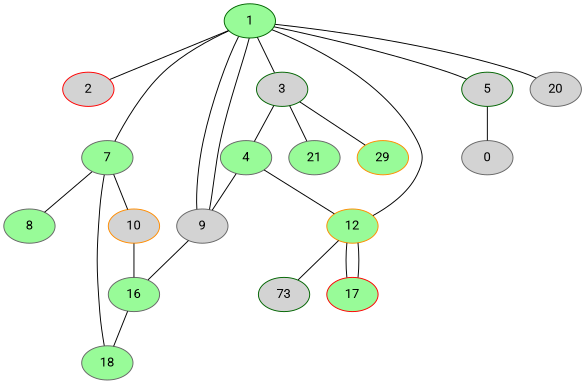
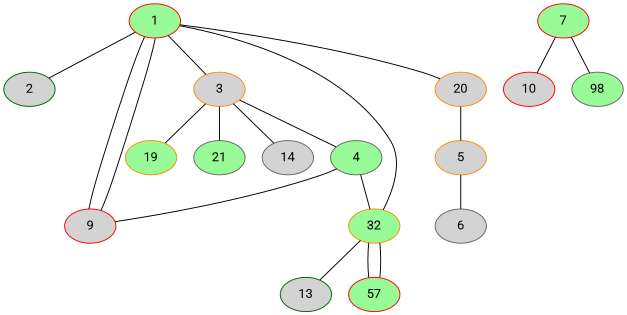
  graph {
    fontname=Roboto
    node [color=gray40 fillcolor=palegreen fontname=Roboto style=filled]
    edge [fontname=Roboto]
-   1 [color=darkgreen]
-   2 [color=red fillcolor=lightgrey]
-   3 [color=darkgreen fillcolor=lightgrey]
-   5 [color=darkgreen fillcolor=lightgrey]
-   7
-   9 [fillcolor=lightgrey]
-   12 [color=darkorange]
-   20 [fillcolor=lightgrey]
+   1 [color=red]
+   2 [color=darkgreen fillcolor=lightgrey]
+   3 [color=darkorange fillcolor=lightgrey]
+   5 [color=darkorange fillcolor=lightgrey]
+   7 [color=red]
+   9 [color=red fillcolor=lightgrey]
+   12 [color=darkorange label=32]
+   20 [color=darkorange fillcolor=lightgrey]
    4
    n10 [label=21]
-   19 [color=darkorange label=29]
-   6 [fillcolor=lightgrey label=0]
-   8
-   10 [color=darkorange fillcolor=lightgrey]
-   18
-   16
-   13 [color=darkgreen fillcolor=lightgrey label=73]
-   17 [color=red]
+   14 [fillcolor=lightgrey]
+   19 [color=darkorange]
+   6 [fillcolor=lightgrey]
+   10 [color=red fillcolor=lightgrey]
+   18 [label=98]
+   13 [color=darkgreen fillcolor=lightgrey]
+   17 [color=red label=57]
    1 -- 2
    1 -- 3
-   1 -- 5
-   1 -- 7
+   20 -- 5
    1 -- 9
    1 -- 9
    1 -- 12
    1 -- 20
    3 -- 4
    3 -- n10
+   3 -- 14
    3 -- 19
    5 -- 6
-   7 -- 8
    7 -- 10
    7 -- 18
-   9 -- 16
    12 -- 13
    12 -- 17
    12 -- 17
    4 -- 9
    4 -- 12
-   10 -- 16
-   16 -- 18
  }
